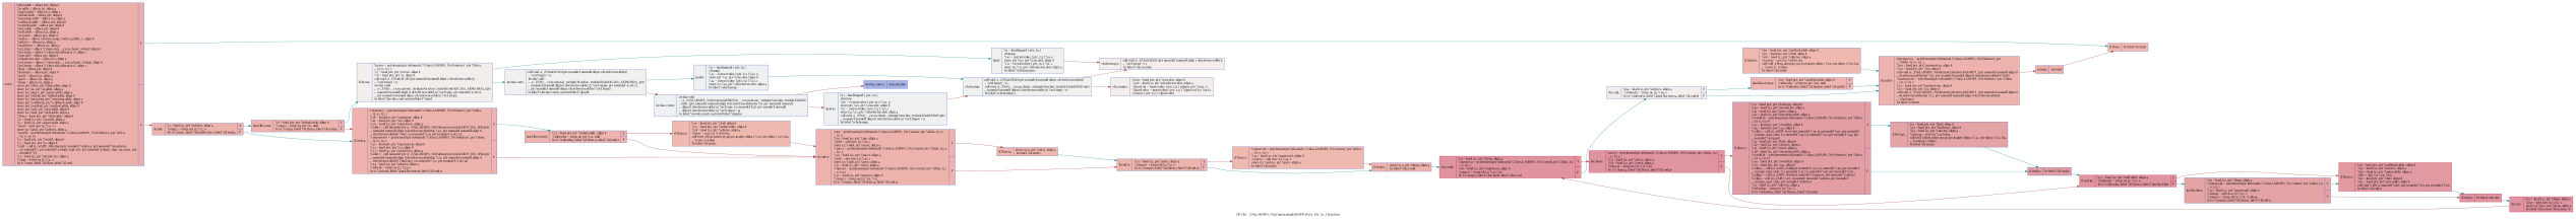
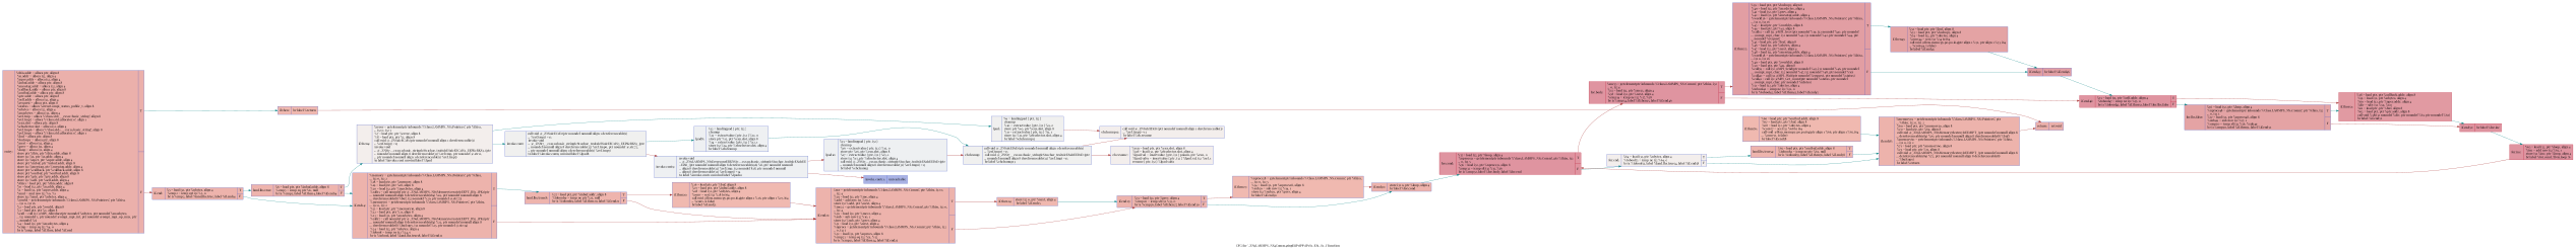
  digraph {
    fontname="Playfair Display"
    label="CFG for '_ZN9LAMMPS_NS4Comm4ringEiiPviPFviPcS1_ES1_S1_i' function"
    rankdir=LR
    node [color="#3d50c3ff" fillcolor="#d6524470" fontname="Playfair Display" shape=record style=filled]
    edge [color=teal fontname="Playfair Display"]
    n1 [fillcolor="#d24b4070" label="{entry:\l|  %this.addr = alloca ptr, align 8\l  %n.addr = alloca i32, align 4\l  %nper.addr = alloca i32, align 4\l  %inbuf.addr = alloca ptr, align 8\l  %messtag.addr = alloca i32, align 4\l  %callback.addr = alloca ptr, align 8\l  %outbuf.addr = alloca ptr, align 8\l  %ptr.addr = alloca ptr, align 8\l  %self.addr = alloca i32, align 4\l  %request = alloca ptr, align 8\l  %status = alloca %struct.ompi_status_public_t, align 8\l  %nbytes = alloca i32, align 4\l  %maxbytes = alloca i32, align 4\l  %ref.tmp = alloca %\"class.std::__cxx11::basic_string\", align 8\l  %ref.tmp5 = alloca %\"class.std::allocator.0\", align 1\l  %exn.slot = alloca ptr, align 8\l  %ehselector.slot = alloca i32, align 4\l  %ref.tmp6 = alloca %\"class.std::__cxx11::basic_string\", align 8\l  %ref.tmp7 = alloca %\"class.std::allocator.0\", align 1\l  %buf = alloca ptr, align 8\l  %bufcopy = alloca ptr, align 8\l  %next = alloca i32, align 4\l  %prev = alloca i32, align 4\l  %loop = alloca i32, align 4\l  store ptr %this, ptr %this.addr, align 8\l  store i32 %n, ptr %n.addr, align 4\l  store i32 %nper, ptr %nper.addr, align 4\l  store ptr %inbuf, ptr %inbuf.addr, align 8\l  store i32 %messtag, ptr %messtag.addr, align 4\l  store ptr %callback, ptr %callback.addr, align 8\l  store ptr %outbuf, ptr %outbuf.addr, align 8\l  store ptr %ptr, ptr %ptr.addr, align 8\l  store i32 %self, ptr %self.addr, align 4\l  %this1 = load ptr, ptr %this.addr, align 8\l  %0 = load i32, ptr %n.addr, align 4\l  %1 = load i32, ptr %nper.addr, align 4\l  %mul = mul nsw i32 %0, %1\l  store i32 %mul, ptr %nbytes, align 4\l  %world = getelementptr inbounds %\"class.LAMMPS_NS::Pointers\", ptr %this1,\l... i32 0, i32 16\l  %2 = load ptr, ptr %world, align 8\l  %3 = load ptr, ptr %2, align 8\l  %call = call i32 @MPI_Allreduce(ptr noundef %nbytes, ptr noundef %maxbytes,\l... i32 noundef 1, ptr noundef @ompi_mpi_int, ptr noundef @ompi_mpi_op_max, ptr\l... noundef %3)\l  %4 = load i32, ptr %maxbytes, align 4\l  %cmp = icmp eq i32 %4, 0\l  br i1 %cmp, label %if.then, label %if.end\l|{<s0>T|<s1>F}}"]
    n2 [fillcolor="#dc5d4a70" label="{if.then:\l|  br label %return\l}"]
    n3 [label="{if.end:\l|  %5 = load i32, ptr %nbytes, align 4\l  %cmp2 = icmp sgt i32 %5, 0\l  br i1 %cmp2, label %land.lhs.true, label %if.end14\l|{<s0>T|<s1>F}}"]
    n4 [fillcolor="#d24b4070" label="{return:\l|  ret void\l}"]
    n5 [fillcolor="#d8564670" label="{land.lhs.true:\l|  %6 = load ptr, ptr %inbuf.addr, align 8\l  %cmp3 = icmp eq ptr %6, null\l  br i1 %cmp3, label %if.then4, label %if.end14\l|{<s0>T|<s1>F}}"]
    n6 [label="{if.end14:\l|  %memory = getelementptr inbounds %\"class.LAMMPS_NS::Pointers\", ptr %this1,\l... i32 0, i32 2\l  %18 = load ptr, ptr %memory, align 8\l  %19 = load ptr, ptr %18, align 8\l  %20 = load i32, ptr %maxbytes, align 4\l  %call15 = call noundef ptr @_ZN9LAMMPS_NS6Memory6createIcEEPT_RS3_iPKc(ptr\l... noundef nonnull align 8 dereferenceable(184) %19, ptr noundef nonnull align 8\l... dereferenceable(8) %buf, i32 noundef %20, ptr noundef @.str.73)\l  %memory16 = getelementptr inbounds %\"class.LAMMPS_NS::Pointers\", ptr %this1,\l... i32 0, i32 2\l  %21 = load ptr, ptr %memory16, align 8\l  %22 = load ptr, ptr %21, align 8\l  %23 = load i32, ptr %maxbytes, align 4\l  %call17 = call noundef ptr @_ZN9LAMMPS_NS6Memory6createIcEEPT_RS3_iPKc(ptr\l... noundef nonnull align 8 dereferenceable(184) %22, ptr noundef nonnull align 8\l... dereferenceable(8) %bufcopy, i32 noundef %23, ptr noundef @.str.74)\l  %24 = load i32, ptr %nbytes, align 4\l  %tobool = icmp ne i32 %24, 0\l  br i1 %tobool, label %land.lhs.true18, label %if.end21\l|{<s0>T|<s1>F}}"]
    n7 [fillcolor="#e3d9d370" label="{if.then4:\l|  %error = getelementptr inbounds %\"class.LAMMPS_NS::Pointers\", ptr %this1,\l... i32 0, i32 3\l  %7 = load ptr, ptr %error, align 8\l  %8 = load ptr, ptr %7, align 8\l  call void @_ZNSaIcEC1Ev(ptr noundef nonnull align 1 dereferenceable(1)\l... %ref.tmp5) #13\l  invoke void\l... @_ZNSt7__cxx1112basic_stringIcSt11char_traitsIcESaIcEEC2IS3_EEPKcRKS3_(ptr\l... noundef nonnull align 8 dereferenceable(32) %ref.tmp, ptr noundef @.str.6,\l... ptr noundef nonnull align 1 dereferenceable(1) %ref.tmp5)\l          to label %invoke.cont unwind label %lpad\l}"]
    n8 [fillcolor="#d8564670" label="{land.lhs.true18:\l|  %25 = load ptr, ptr %inbuf.addr, align 8\l  %tobool19 = icmp ne ptr %25, null\l  br i1 %tobool19, label %if.then20, label %if.end21\l|{<s0>T|<s1>F}}"]
    n9 [label="{if.end21:\l|  %me = getelementptr inbounds %\"class.LAMMPS_NS::Comm\", ptr %this1, i32 0,\l... i32 4\l  %29 = load i32, ptr %me, align 4\l  %add = add nsw i32 %29, 1\l  store i32 %add, ptr %next, align 4\l  %me22 = getelementptr inbounds %\"class.LAMMPS_NS::Comm\", ptr %this1, i32 0,\l... i32 4\l  %30 = load i32, ptr %me22, align 4\l  %sub = sub nsw i32 %30, 1\l  store i32 %sub, ptr %prev, align 4\l  %31 = load i32, ptr %next, align 4\l  %nprocs = getelementptr inbounds %\"class.LAMMPS_NS::Comm\", ptr %this1, i32\l... 0, i32 5\l  %32 = load i32, ptr %nprocs, align 8\l  %cmp23 = icmp eq i32 %31, %32\l  br i1 %cmp23, label %if.then24, label %if.end25\l|{<s0>T|<s1>F}}"]
    n10 [fillcolor="#dedcdb70" label="{invoke.cont:\l|  call void @_ZNSaIcEC1Ev(ptr noundef nonnull align 1 dereferenceable(1)\l... %ref.tmp7) #13\l  invoke void\l... @_ZNSt7__cxx1112basic_stringIcSt11char_traitsIcESaIcEEC2IS3_EEPKcRKS3_(ptr\l... noundef nonnull align 8 dereferenceable(32) %ref.tmp6, ptr noundef @.str.72,\l... ptr noundef nonnull align 1 dereferenceable(1) %ref.tmp7)\l          to label %invoke.cont9 unwind label %lpad8\l}"]
    n11 [fillcolor="#dedcdb70" label="{lpad:\l|  %9 = landingpad \{ ptr, i32 \}\l          cleanup\l  %10 = extractvalue \{ ptr, i32 \} %9, 0\l  store ptr %10, ptr %exn.slot, align 8\l  %11 = extractvalue \{ ptr, i32 \} %9, 1\l  store i32 %11, ptr %ehselector.slot, align 4\l  br label %ehcleanup13\l}"]
    n12 [fillcolor="#de614d70" label="{if.then20:\l|  %26 = load ptr, ptr %buf, align 8\l  %27 = load ptr, ptr %inbuf.addr, align 8\l  %28 = load i32, ptr %nbytes, align 4\l  %conv = sext i32 %28 to i64\l  call void @llvm.memcpy.p0.p0.i64(ptr align 1 %26, ptr align 1 %27, i64\l... %conv, i1 false)\l  br label %if.end21\l}"]
    n13 [fillcolor="#dc5d4a70" label="{if.then24:\l|  store i32 0, ptr %next, align 4\l  br label %if.end25\l}"]
    n14 [label="{if.end25:\l|  %33 = load i32, ptr %prev, align 4\l  %cmp26 = icmp slt i32 %33, 0\l  br i1 %cmp26, label %if.then27, label %if.end30\l|{<s0>T|<s1>F}}"]
    n15 [fillcolor="#d9dce170" label="{invoke.cont9:\l|  invoke void\l... @_ZN9LAMMPS_NS5Error3oneERKNSt7__cxx1112basic_stringIcSt11char_traitsIcESaIcEE\l...EiS8_(ptr noundef nonnull align 8 dereferenceable(196) %8, ptr noundef nonnull\l... align 8 dereferenceable(32) %ref.tmp, i32 noundef 828, ptr noundef nonnull\l... align 8 dereferenceable(32) %ref.tmp6) #14\l          to label %invoke.cont11 unwind label %lpad10\l}"]
    n16 [fillcolor="#d9dce170" label="{lpad8:\l|  %12 = landingpad \{ ptr, i32 \}\l          cleanup\l  %13 = extractvalue \{ ptr, i32 \} %12, 0\l  store ptr %13, ptr %exn.slot, align 8\l  %14 = extractvalue \{ ptr, i32 \} %12, 1\l  store i32 %14, ptr %ehselector.slot, align 4\l  br label %ehcleanup\l}"]
    n17 [fillcolor="#e3d9d370" label="{ehcleanup13:\l|  call void @_ZNSaIcED1Ev(ptr noundef nonnull align 1 dereferenceable(1)\l... %ref.tmp5) #13\l  br label %eh.resume\l}"]
    n18 [fillcolor="#3d50c370" label="{invoke.cont11:\l|  unreachable\l}"]
    n19 [fillcolor="#d9dce170" label="{lpad10:\l|  %15 = landingpad \{ ptr, i32 \}\l          cleanup\l  %16 = extractvalue \{ ptr, i32 \} %15, 0\l  store ptr %16, ptr %exn.slot, align 8\l  %17 = extractvalue \{ ptr, i32 \} %15, 1\l  store i32 %17, ptr %ehselector.slot, align 4\l  call void @_ZNSt7__cxx1112basic_stringIcSt11char_traitsIcESaIcEED1Ev(ptr\l... noundef nonnull align 8 dereferenceable(32) %ref.tmp6) #13\l  br label %ehcleanup\l}"]
    n20 [fillcolor="#dedcdb70" label="{ehcleanup:\l|  call void @_ZNSaIcED1Ev(ptr noundef nonnull align 1 dereferenceable(1)\l... %ref.tmp7) #13\l  call void @_ZNSt7__cxx1112basic_stringIcSt11char_traitsIcESaIcEED1Ev(ptr\l... noundef nonnull align 8 dereferenceable(32) %ref.tmp) #13\l  br label %ehcleanup13\l}"]
    n21 [fillcolor="#e3d9d370" label="{eh.resume:\l|  %exn = load ptr, ptr %exn.slot, align 8\l  %sel = load i32, ptr %ehselector.slot, align 4\l  %lpad.val = insertvalue \{ ptr, i32 \} poison, ptr %exn, 0\l  %lpad.val61 = insertvalue \{ ptr, i32 \} %lpad.val, i32 %sel, 1\l  resume \{ ptr, i32 \} %lpad.val61\l}"]
    n22 [fillcolor="#de614d70" label="{if.then27:\l|  %nprocs28 = getelementptr inbounds %\"class.LAMMPS_NS::Comm\", ptr %this1,\l... i32 0, i32 5\l  %34 = load i32, ptr %nprocs28, align 8\l  %sub29 = sub nsw i32 %34, 1\l  store i32 %sub29, ptr %prev, align 4\l  br label %if.end30\l}"]
    n23 [label="{if.end30:\l|  store i32 0, ptr %loop, align 4\l  br label %for.cond\l}"]
    n24 [color="#b70d28ff" fillcolor="#b70d2870" label="{for.cond:\l|  %35 = load i32, ptr %loop, align 4\l  %nprocs31 = getelementptr inbounds %\"class.LAMMPS_NS::Comm\", ptr %this1, i32\l... 0, i32 5\l  %36 = load i32, ptr %nprocs31, align 8\l  %cmp32 = icmp slt i32 %35, %36\l  br i1 %cmp32, label %for.body, label %for.end\l|{<s0>T|<s1>F}}"]
    n25 [color="#b70d28ff" fillcolor="#b70d2870" label="{for.body:\l|  %me33 = getelementptr inbounds %\"class.LAMMPS_NS::Comm\", ptr %this1, i32\l... 0, i32 4\l  %37 = load i32, ptr %me33, align 4\l  %38 = load i32, ptr %next, align 4\l  %cmp34 = icmp ne i32 %37, %38\l  br i1 %cmp34, label %if.then35, label %if.end46\l|{<s0>T|<s1>F}}"]
    n26 [fillcolor="#e3d9d370" label="{for.end:\l|  %64 = load i32, ptr %nbytes, align 4\l  %tobool53 = icmp ne i32 %64, 0\l  br i1 %tobool53, label %land.lhs.true54, label %if.end58\l|{<s0>T|<s1>F}}"]
    n27 [fillcolor="#be242e70" label="{if.then35:\l|  %39 = load ptr, ptr %bufcopy, align 8\l  %40 = load i32, ptr %maxbytes, align 4\l  %41 = load i32, ptr %prev, align 4\l  %42 = load i32, ptr %messtag.addr, align 4\l  %world36 = getelementptr inbounds %\"class.LAMMPS_NS::Pointers\", ptr %this1,\l... i32 0, i32 16\l  %43 = load ptr, ptr %world36, align 8\l  %44 = load ptr, ptr %43, align 8\l  %call37 = call i32 @MPI_Irecv(ptr noundef %39, i32 noundef %40, ptr noundef\l... @ompi_mpi_char, i32 noundef %41, i32 noundef %42, ptr noundef %44, ptr\l... noundef %request)\l  %45 = load ptr, ptr %buf, align 8\l  %46 = load i32, ptr %nbytes, align 4\l  %47 = load i32, ptr %next, align 4\l  %48 = load i32, ptr %messtag.addr, align 4\l  %world38 = getelementptr inbounds %\"class.LAMMPS_NS::Pointers\", ptr %this1,\l... i32 0, i32 16\l  %49 = load ptr, ptr %world38, align 8\l  %50 = load ptr, ptr %49, align 8\l  %call39 = call i32 @MPI_Send(ptr noundef %45, i32 noundef %46, ptr noundef\l... @ompi_mpi_char, i32 noundef %47, i32 noundef %48, ptr noundef %50)\l  %call40 = call i32 @MPI_Wait(ptr noundef %request, ptr noundef %status)\l  %call41 = call i32 @MPI_Get_count(ptr noundef %status, ptr noundef\l... @ompi_mpi_char, ptr noundef %nbytes)\l  %51 = load i32, ptr %nbytes, align 4\l  %tobool42 = icmp ne i32 %51, 0\l  br i1 %tobool42, label %if.then43, label %if.end45\l|{<s0>T|<s1>F}}"]
    n28 [color="#b70d28ff" fillcolor="#b70d2870" label="{if.end46:\l|  %55 = load i32, ptr %self.addr, align 4\l  %tobool47 = icmp ne i32 %55, 0\l  br i1 %tobool47, label %if.then51, label %lor.lhs.false\l|{<s0>T|<s1>F}}"]
    n29 [fillcolor="#d8564670" label="{land.lhs.true54:\l|  %65 = load ptr, ptr %outbuf.addr, align 8\l  %tobool55 = icmp ne ptr %65, null\l  br i1 %tobool55, label %if.then56, label %if.end58\l|{<s0>T|<s1>F}}"]
    n30 [label="{if.end58:\l|  %memory59 = getelementptr inbounds %\"class.LAMMPS_NS::Pointers\", ptr\l... %this1, i32 0, i32 2\l  %69 = load ptr, ptr %memory59, align 8\l  %70 = load ptr, ptr %69, align 8\l  call void @_ZN9LAMMPS_NS6Memory7destroyIcEEvRPT_(ptr noundef nonnull align 8\l... dereferenceable(184) %70, ptr noundef nonnull align 8 dereferenceable(8) %buf)\l  %memory60 = getelementptr inbounds %\"class.LAMMPS_NS::Pointers\", ptr %this1,\l... i32 0, i32 2\l  %71 = load ptr, ptr %memory60, align 8\l  %72 = load ptr, ptr %71, align 8\l  call void @_ZN9LAMMPS_NS6Memory7destroyIcEEvRPT_(ptr noundef nonnull align 8\l... dereferenceable(184) %72, ptr noundef nonnull align 8 dereferenceable(8)\l... %bufcopy)\l  br label %return\l}"]
    n31 [fillcolor="#c32e3170" label="{if.then43:\l|  %52 = load ptr, ptr %buf, align 8\l  %53 = load ptr, ptr %bufcopy, align 8\l  %54 = load i32, ptr %nbytes, align 4\l  %conv44 = sext i32 %54 to i64\l  call void @llvm.memcpy.p0.p0.i64(ptr align 1 %52, ptr align 1 %53, i64\l... %conv44, i1 false)\l  br label %if.end45\l}"]
    n32 [fillcolor="#be242e70" label="{if.end45:\l|  br label %if.end46\l}"]
    n33 [color="#b70d28ff" fillcolor="#bb1b2c70" label="{if.then51:\l|  %58 = load ptr, ptr %callback.addr, align 8\l  %59 = load i32, ptr %nbytes, align 4\l  %60 = load i32, ptr %nper.addr, align 4\l  %div = sdiv i32 %59, %60\l  %61 = load ptr, ptr %buf, align 8\l  %62 = load ptr, ptr %ptr.addr, align 8\l  call void %58(i32 noundef %div, ptr noundef %61, ptr noundef %62)\l  br label %if.end52\l}"]
    n34 [fillcolor="#c32e3170" label="{lor.lhs.false:\l|  %56 = load i32, ptr %loop, align 4\l  %nprocs48 = getelementptr inbounds %\"class.LAMMPS_NS::Comm\", ptr %this1, i32\l... 0, i32 5\l  %57 = load i32, ptr %nprocs48, align 8\l  %sub49 = sub nsw i32 %57, 1\l  %cmp50 = icmp slt i32 %56, %sub49\l  br i1 %cmp50, label %if.then51, label %if.end52\l|{<s0>T|<s1>F}}"]
    n35 [color="#b70d28ff" fillcolor="#b70d2870" label="{if.end52:\l|  br label %for.inc\l}"]
    n36 [color="#b70d28ff" fillcolor="#b70d2870" label="{for.inc:\l|  %63 = load i32, ptr %loop, align 4\l  %inc = add nsw i32 %63, 1\l  store i32 %inc, ptr %loop, align 4\l  br label %for.cond, !llvm.loop !6\l}"]
    n37 [fillcolor="#de614d70" label="{if.then56:\l|  %66 = load ptr, ptr %outbuf.addr, align 8\l  %67 = load ptr, ptr %buf, align 8\l  %68 = load i32, ptr %nbytes, align 4\l  %conv57 = sext i32 %68 to i64\l  call void @llvm.memcpy.p0.p0.i64(ptr align 1 %66, ptr align 1 %67, i64\l... %conv57, i1 false)\l  br label %if.end58\l}"]
    n1 -> n2 [tailport=s0]
    n1 -> n3 [color=brown tailport=s1]
-   n4 -> n2 [color=brown]
+   n2 -> n4 [color=brown]
    n3 -> n5 [tailport=s0]
    n3 -> n6 [tailport=s1]
-   n5 -> n6 [color=brown tailport=s1]
+   n5 -> n6 [tailport=s1]
    n5 -> n7 [tailport=s0]
    n6 -> n8 [tailport=s0]
    n6 -> n9 [color=brown tailport=s1]
    n7 -> n10
    n7 -> n11
    n8 -> n9 [color=brown tailport=s1]
    n8 -> n12 [color=brown tailport=s0]
    n9 -> n13 [color=brown tailport=s0]
    n9 -> n14 [color=brown tailport=s1]
    n10 -> n15 [color=brown]
    n10 -> n16
    n11 -> n17 [color=brown]
    n12 -> n9 [color=brown]
    n13 -> n14
    n14 -> n22 [color=brown tailport=s0]
    n14 -> n23 [tailport=s1]
    n15 -> n18 [color=brown]
    n15 -> n19 [color=brown]
    n16 -> n20
    n19 -> n20 [color=brown]
    n20 -> n17 [color=brown]
    n20 -> n21 [color=brown]
    n22 -> n23 [color=brown]
    n23 -> n24
    n24 -> n25 [color=brown tailport=s0]
    n24 -> n26 [tailport=s1]
    n25 -> n27 [color=brown tailport=s0]
    n25 -> n28 [color=brown tailport=s1]
    n26 -> n29 [tailport=s0]
    n26 -> n30 [tailport=s1]
    n27 -> n31 [tailport=s0]
    n27 -> n32 [tailport=s1]
    n28 -> n33 [color=brown tailport=s0]
    n28 -> n34 [tailport=s1]
    n29 -> n30 [tailport=s1]
    n30 -> n4 [color=brown]
    n31 -> n32
    n32 -> n28
    n33 -> n35
    n34 -> n33 [tailport=s0]
    n34 -> n35 [color=brown tailport=s1]
    n35 -> n36
    n36 -> n24 [color=brown]
    n37 -> n30
  }
